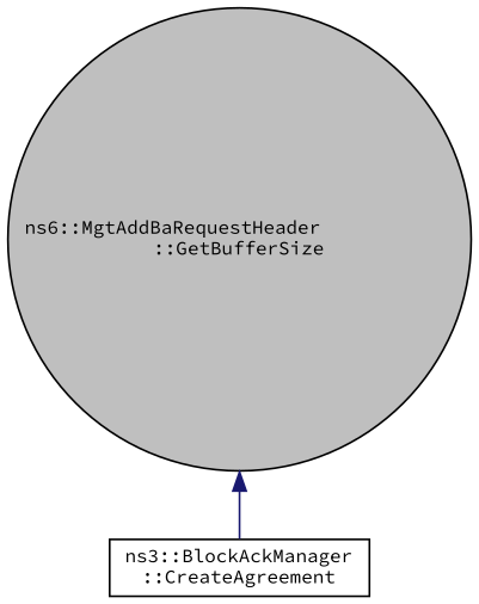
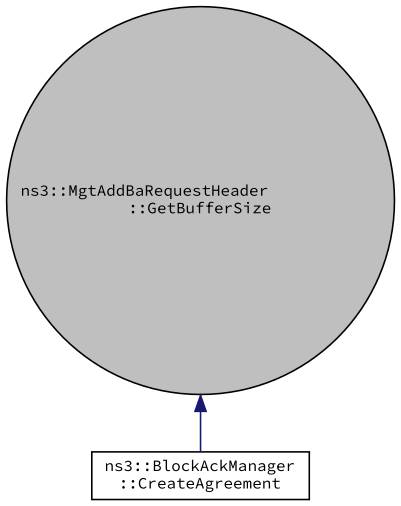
  digraph {
    rankdir=TB
    fontname="Source Code Pro"
    node [color=black fontname="Source Code Pro" fontsize=10 style=filled]
-   n1 [fillcolor=grey75 fontcolor=black height=0.2 label="ns6::MgtAddBaRequestHeader\l::GetBufferSize" shape=circle width=0.4]
+   n1 [fillcolor=grey75 fontcolor=black height=0.2 label="ns3::MgtAddBaRequestHeader\l::GetBufferSize" shape=circle width=0.4]
    n2 [fillcolor=white height=0.2 label="ns3::BlockAckManager\l::CreateAgreement" shape=box width=0.4]
    n1 -> n2 [color=midnightblue dir=back fontname="Source Code Pro" fontsize=10 labelfontname=Helvetica labelfontsize=10 style=solid]
  }
